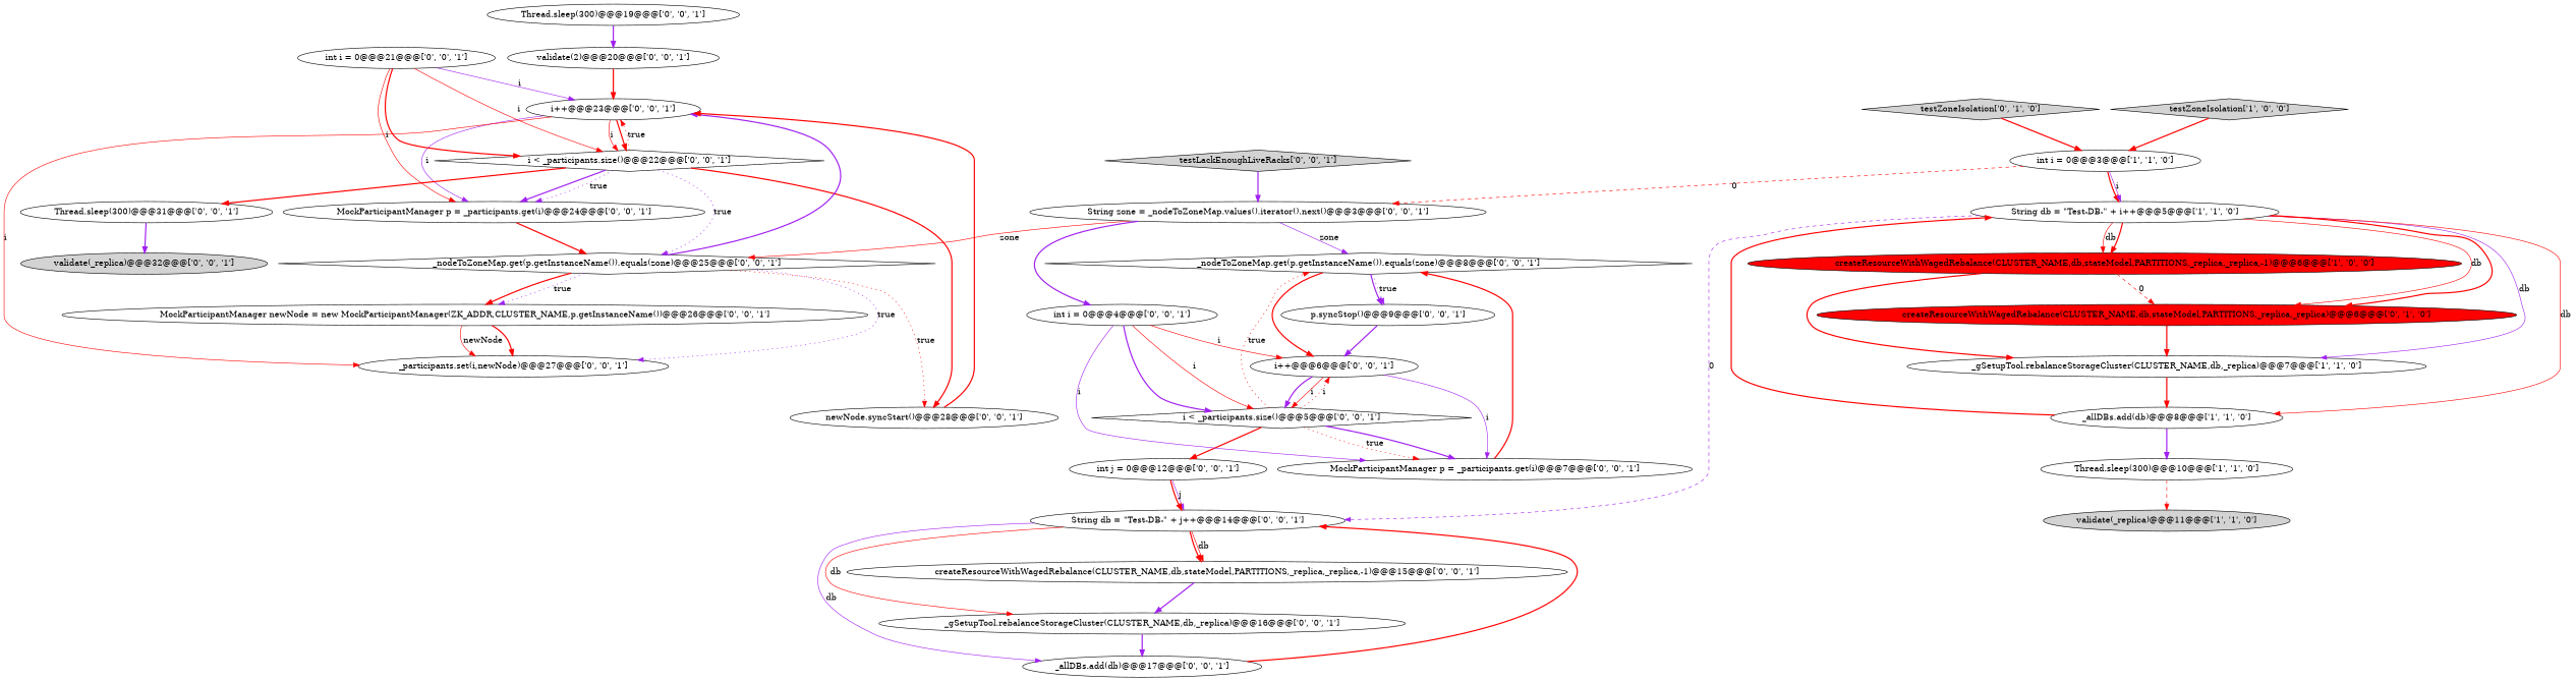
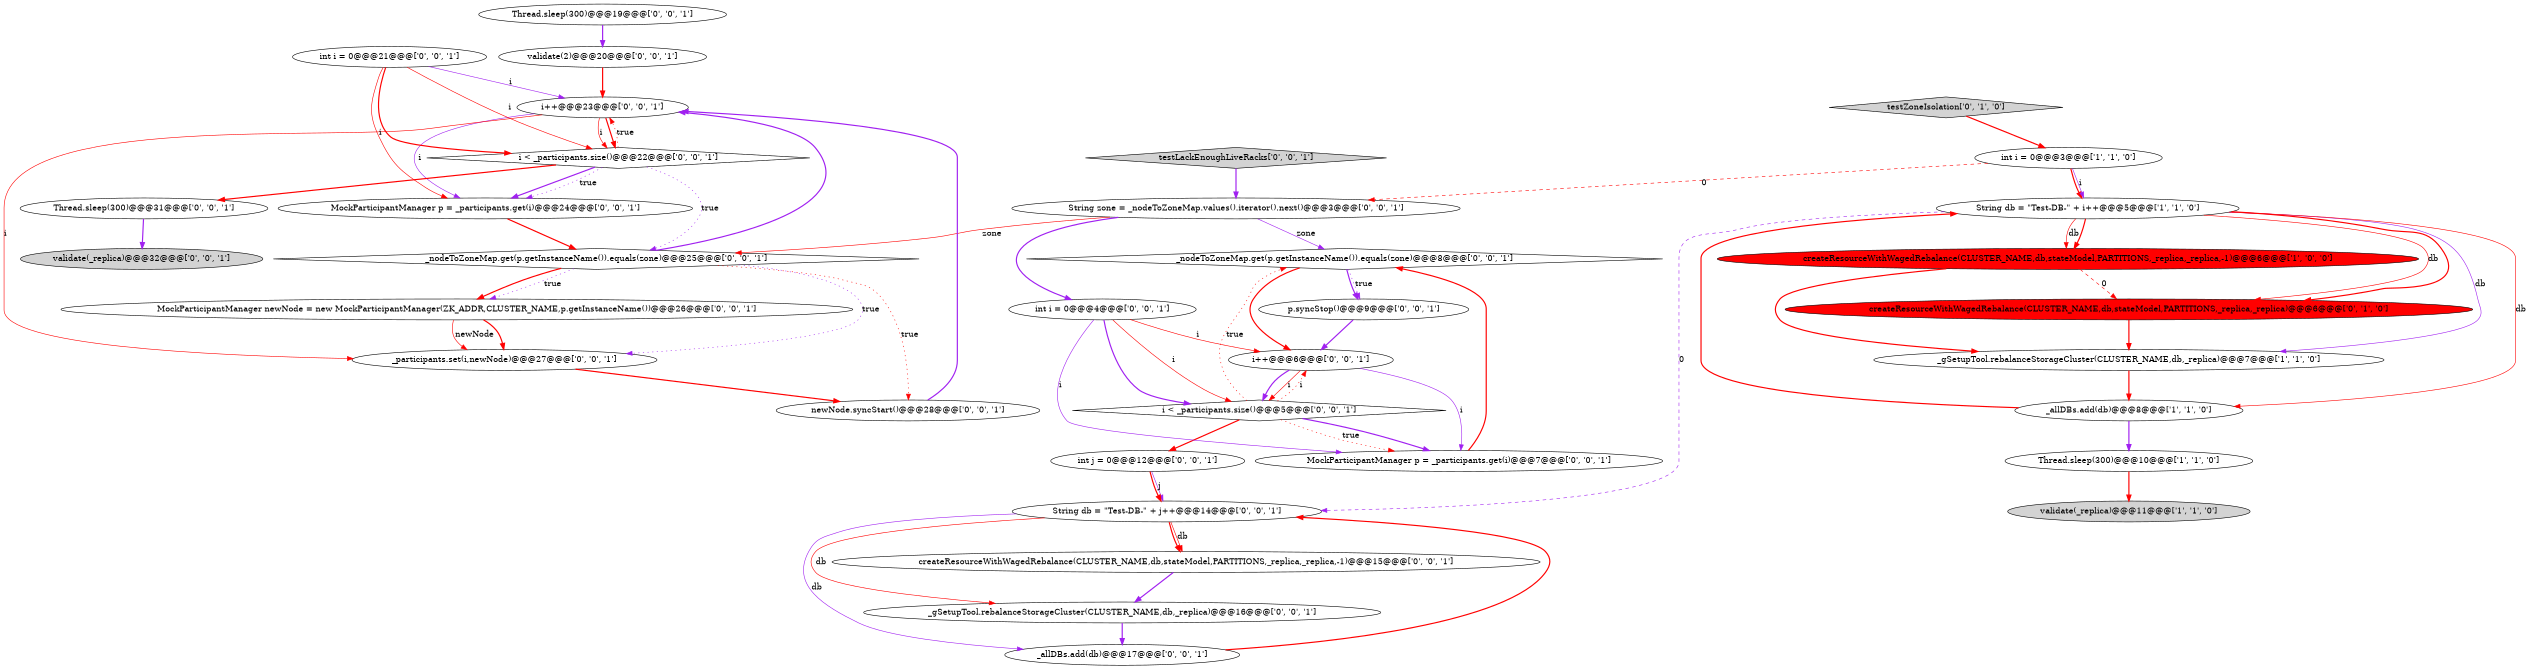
  digraph {
    node [fillcolor=white shape=ellipse style=filled]
    edge [color=red style=bold]
    n1 [label="validate(2)@@@20@@@['0', '0', '1']"]
    n2 [label="i++@@@23@@@['0', '0', '1']"]
    n3 [label="int i = 0@@@21@@@['0', '0', '1']"]
    n4 [label="MockParticipantManager p = _participants.get(i)@@@24@@@['0', '0', '1']"]
    n5 [label="i < _participants.size()@@@22@@@['0', '0', '1']" shape=diamond]
    n6 [label="_nodeToZoneMap.get(p.getInstanceName()).equals(zone)@@@8@@@['0', '0', '1']" shape=diamond]
    n7 [label="i++@@@6@@@['0', '0', '1']"]
    n8 [label="p.syncStop()@@@9@@@['0', '0', '1']"]
    n9 [label="i < _participants.size()@@@5@@@['0', '0', '1']" shape=diamond]
    n10 [label="MockParticipantManager p = _participants.get(i)@@@7@@@['0', '0', '1']"]
    n11 [label="int j = 0@@@12@@@['0', '0', '1']"]
    n12 [label="int i = 0@@@3@@@['1', '1', '0']"]
    n13 [label="String db = \"Test-DB-\" + i++@@@5@@@['1', '1', '0']"]
    n14 [label="String zone = _nodeToZoneMap.values().iterator().next()@@@3@@@['0', '0', '1']"]
    n15 [fillcolor=red label="createResourceWithWagedRebalance(CLUSTER_NAME,db,stateModel,PARTITIONS,_replica,_replica,-1)@@@6@@@['1', '0', '0']"]
    n16 [label="_gSetupTool.rebalanceStorageCluster(CLUSTER_NAME,db,_replica)@@@7@@@['1', '1', '0']"]
    n17 [fillcolor=red label="createResourceWithWagedRebalance(CLUSTER_NAME,db,stateModel,PARTITIONS,_replica,_replica)@@@6@@@['0', '1', '0']"]
    n18 [label="_allDBs.add(db)@@@8@@@['1', '1', '0']"]
    n19 [label="String db = \"Test-DB-\" + j++@@@14@@@['0', '0', '1']"]
    n20 [label="_nodeToZoneMap.get(p.getInstanceName()).equals(zone)@@@25@@@['0', '0', '1']" shape=diamond]
    n21 [label="int i = 0@@@4@@@['0', '0', '1']"]
    n22 [label="newNode.syncStart()@@@28@@@['0', '0', '1']"]
    n23 [label="MockParticipantManager newNode = new MockParticipantManager(ZK_ADDR,CLUSTER_NAME,p.getInstanceName())@@@26@@@['0', '0', '1']"]
    n24 [label="_participants.set(i,newNode)@@@27@@@['0', '0', '1']"]
    n25 [fillcolor=lightgray label="testZoneIsolation['0', '1', '0']" shape=diamond]
    n26 [fillcolor=lightgray label="testLackEnoughLiveRacks['0', '0', '1']" shape=diamond]
    n27 [label="Thread.sleep(300)@@@10@@@['1', '1', '0']"]
    n28 [label="_gSetupTool.rebalanceStorageCluster(CLUSTER_NAME,db,_replica)@@@16@@@['0', '0', '1']"]
    n29 [label="_allDBs.add(db)@@@17@@@['0', '0', '1']"]
    n30 [label="createResourceWithWagedRebalance(CLUSTER_NAME,db,stateModel,PARTITIONS,_replica,_replica,-1)@@@15@@@['0', '0', '1']"]
    n31 [fillcolor=lightgray label="validate(_replica)@@@32@@@['0', '0', '1']"]
    n32 [fillcolor=lightgray label="validate(_replica)@@@11@@@['1', '1', '0']"]
    n33 [label="Thread.sleep(300)@@@19@@@['0', '0', '1']"]
    n34 [label="Thread.sleep(300)@@@31@@@['0', '0', '1']"]
-   n35 [fillcolor=lightgray label="testZoneIsolation['1', '0', '0']" shape=diamond]
    n1 -> n2
    n2 -> n4 [color=purple label=i style=solid]
    n2 -> n5 [label=i style=solid]
    n2 -> n5
    n2 -> n24 [label=i style=solid]
    n3 -> n2 [color=purple label=i style=solid]
    n3 -> n4 [label=i style=solid]
    n3 -> n5
    n3 -> n5 [label=i style=solid]
    n4 -> n20
    n5 -> n2 [label=true style=dotted]
    n5 -> n4 [color=purple]
    n5 -> n4 [color=purple label=true style=dotted]
    n5 -> n20 [color=purple label=true style=dotted]
    n5 -> n34
    n6 -> n7
    n6 -> n8 [color=purple]
    n6 -> n8 [color=purple label=true style=dotted]
    n7 -> n9 [color=purple]
    n7 -> n9 [label=i style=solid]
    n7 -> n10 [color=purple label=i style=solid]
    n8 -> n7 [color=purple]
    n9 -> n6 [label=true style=dotted]
    n9 -> n7 [label=i style=dotted]
    n9 -> n10 [color=purple]
    n9 -> n10 [label=true style=dotted]
    n9 -> n11
    n10 -> n6
    n11 -> n19 [color=purple label=j style=solid]
    n11 -> n19
    n12 -> n13
    n12 -> n13 [color=purple label=i style=solid]
    n12 -> n14 [label=0 style=dashed]
    n13 -> n15 [label=db style=solid]
    n13 -> n15
    n13 -> n16 [color=purple label=db style=solid]
    n13 -> n17 [label=db style=solid]
    n13 -> n17
    n13 -> n18 [label=db style=solid]
    n13 -> n19 [color=purple label=0 style=dashed]
    n14 -> n6 [color=purple label=zone style=solid]
    n14 -> n20 [label=zone style=solid]
    n14 -> n21 [color=purple]
    n15 -> n16
    n15 -> n17 [label=0 style=dashed]
    n16 -> n18
    n17 -> n16
    n18 -> n13
    n18 -> n27 [color=purple]
    n19 -> n28 [label=db style=solid]
    n19 -> n29 [color=purple label=db style=solid]
    n19 -> n30 [label=db style=solid]
    n19 -> n30
    n20 -> n2 [color=purple]
    n20 -> n22 [label=true style=dotted]
    n20 -> n23
    n20 -> n23 [color=purple label=true style=dotted]
    n20 -> n24 [color=purple label=true style=dotted]
    n21 -> n7 [label=i style=solid]
    n21 -> n9 [color=purple]
    n21 -> n9 [label=i style=solid]
    n21 -> n10 [color=purple label=i style=solid]
-   n22 -> n2
+   n22 -> n2 [color=purple]
    n23 -> n24
    n23 -> n24 [label=newNode style=solid]
-   n5 -> n22
+   n24 -> n22
    n25 -> n12
    n26 -> n14 [color=purple]
-   n27 -> n32 [style=dashed]
+   n27 -> n32
    n28 -> n29 [color=purple]
    n29 -> n19
    n30 -> n28 [color=purple]
    n33 -> n1 [color=purple]
    n34 -> n31 [color=purple]
-   n35 -> n12
  }
